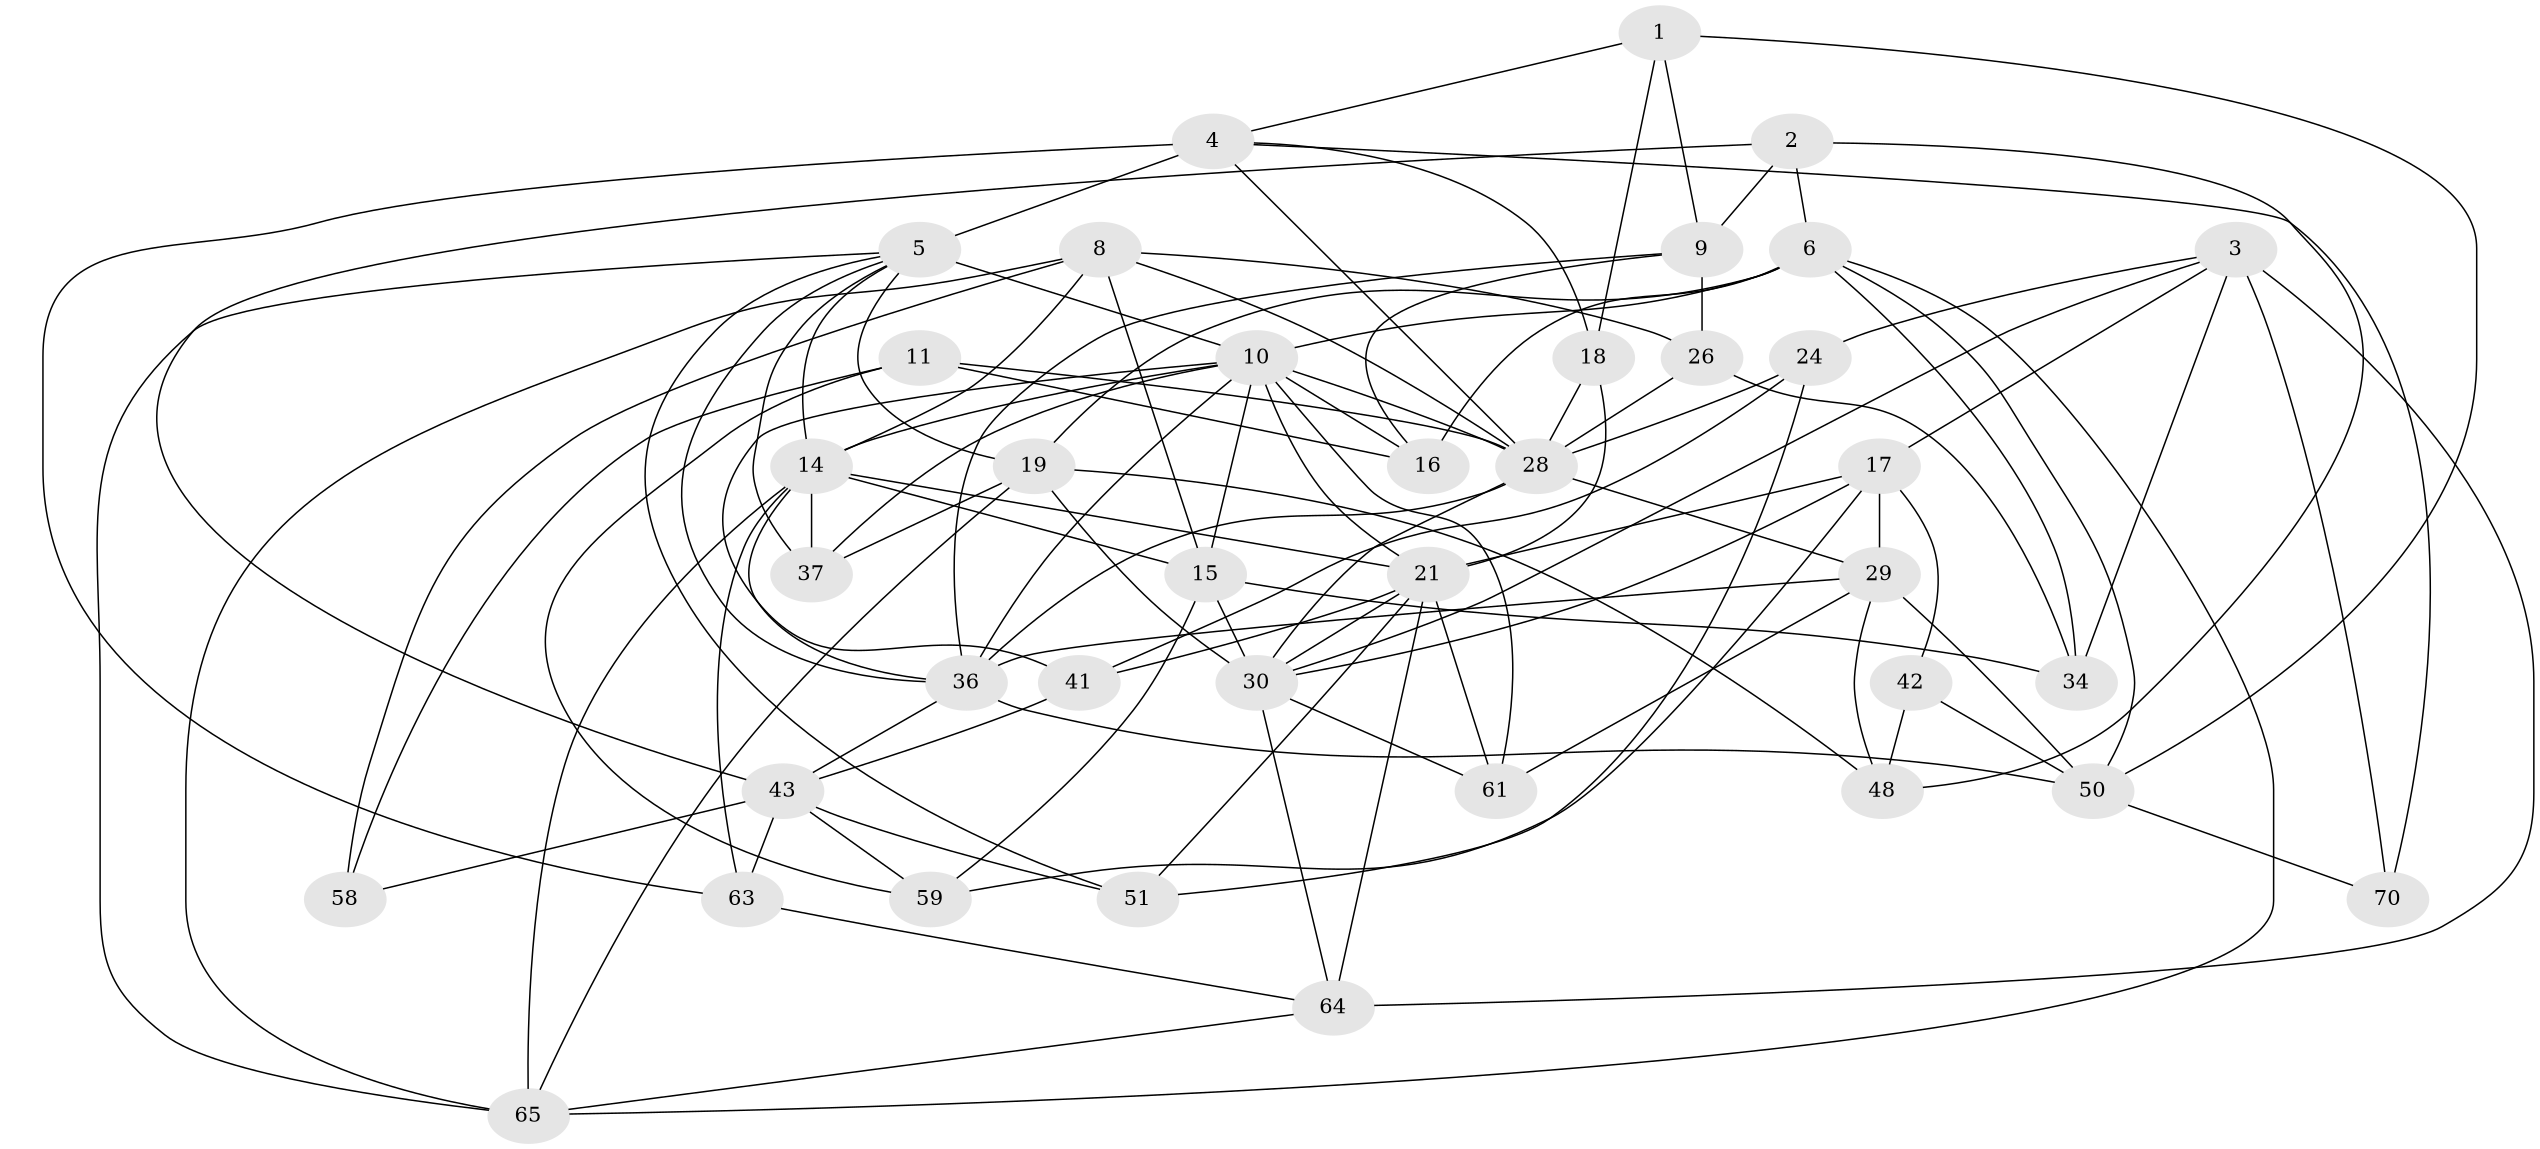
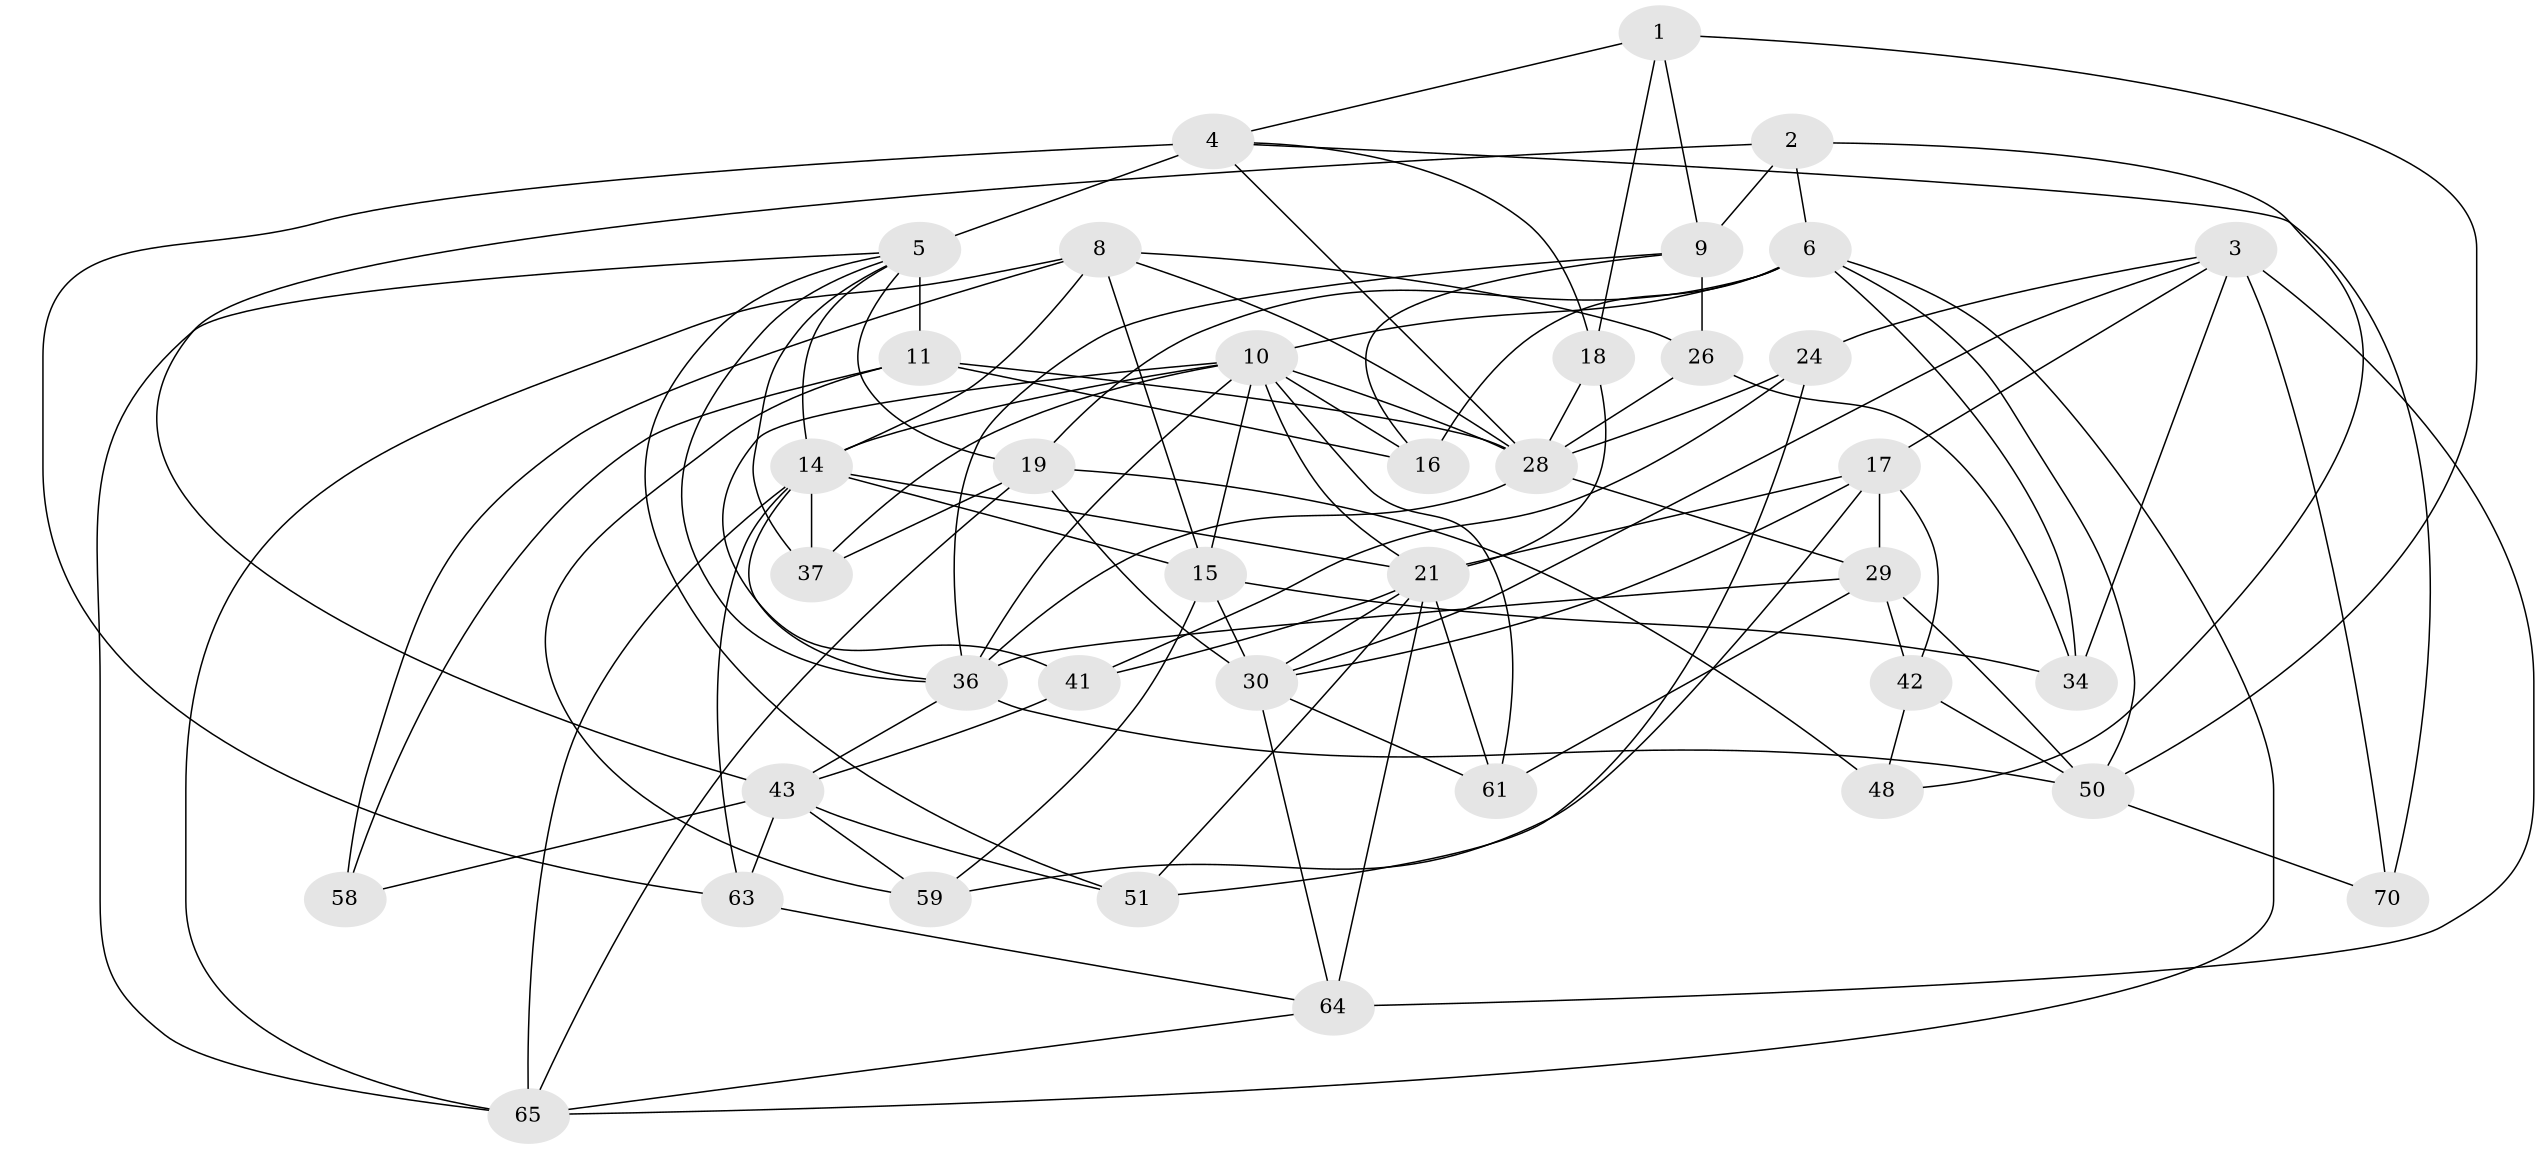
  graph {
    node [color=gray90 style=filled]
    4 [super="+35+62"]
    18
    70
    5 [super="+23+17"]
    28 [super="+32"]
    63
    1
    n8 [label=50 super="+71"]
    9
    6 [super="+25"]
    34
    n12 [label=19 super="+39"]
    65 [super="+66"]
    10 [super="+27+52+22"]
    16
    21 [super="+33+49"]
    2
    43 [super="+76+67"]
    48
    36 [super="+44+50"]
    26
    n22 [label=51]
    58
    59
    3 [super="+55+7"]
    n26 [label=17 super="+74"]
    24
    30 [super="+51"]
    64 [super="+72"]
    42
    29 [super="+47"]
    41
    61
    11 [super="+73"]
    14 [super="+19+38"]
    37
    15 [super="+60"]
    8 [super="+45"]
    4 -- 18
    4 -- 70
    4 -- 5 [weight=3]
    4 -- 28
    4 -- 63
    18 -- 28
    18 -- 21
    5 -- n12
    5 -- 65
    5 -- 36
    5 -- n22
-   5 -- 10 [weight=2]
+   5 -- 11 [weight=2]
    5 -- 14
    5 -- 37
    28 -- 36
-   28 -- 30
    28 -- 29
    63 -- 64
    1 -- 4
    1 -- 18
    1 -- n8
    1 -- 9
    n8 -- 70
    9 -- 16
    9 -- 36
    9 -- 26
    6 -- n8
    6 -- 34
    6 -- n12
    6 -- 65
    6 -- 10
    6 -- 16
    n12 -- 65
    n12 -- 48
    n12 -- 30
    n12 -- 37
    10 -- 28
    10 -- 16
    10 -- 21
    10 -- 36
    10 -- 41
    10 -- 61
    10 -- 14
    10 -- 37
    10 -- 15
    21 -- n22
    21 -- 30
    21 -- 64
    21 -- 41
    21 -- 61
    2 -- 9
    2 -- 6
    2 -- 43
    2 -- 48
    43 -- 63
    43 -- n22
    43 -- 58 [weight=2]
    43 -- 59
    36 -- n8
    36 -- 43
    26 -- 28
    26 -- 34
    3 -- 70 [weight=2]
    3 -- 34
    3 -- n26
    3 -- 24
    3 -- 30
    3 -- 64 [weight=2]
    n26 -- 21
    n26 -- 59
    n26 -- 30
    n26 -- 42
    n26 -- 29
    24 -- 28
    24 -- n22
    24 -- 41
    30 -- 64
    30 -- 61
    64 -- 65
    42 -- n8
    42 -- 48
    29 -- n8
-   29 -- 48
+   29 -- 42
    29 -- 36
    29 -- 61
    41 -- 43
    11 -- 28
    11 -- 16
    11 -- 58
    11 -- 59
    14 -- 63
    14 -- 65
    14 -- 21 [weight=2]
    14 -- 36
    14 -- 37
    14 -- 15
    15 -- 34
    15 -- 59
    15 -- 30
    8 -- 28
    8 -- 65
    8 -- 26
    8 -- 58
    8 -- 14
    8 -- 15
  }
